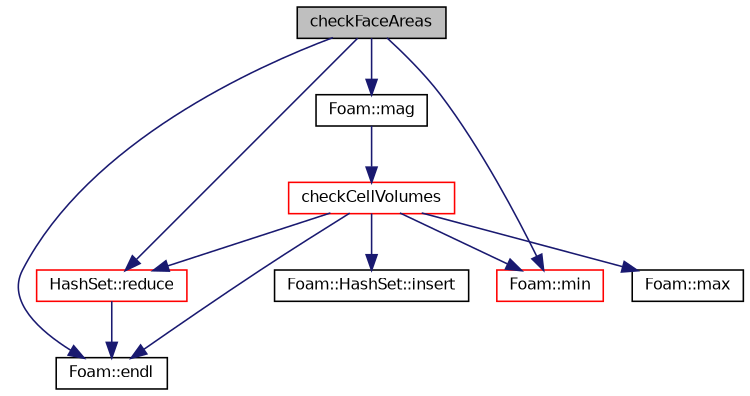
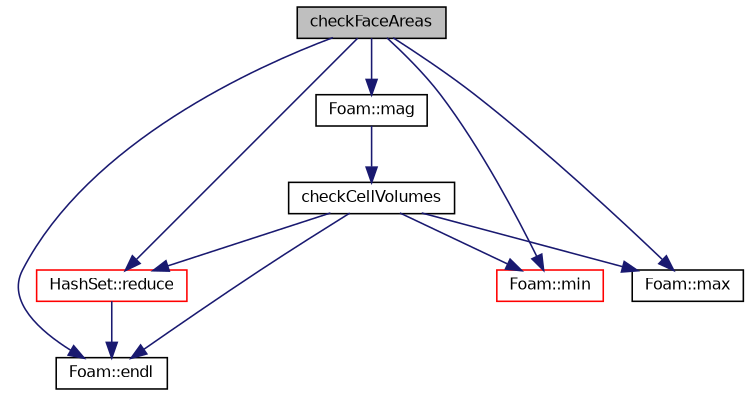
  digraph {
    rankdir=TB
    node [color=black fontname=Helvetica fontsize=10 shape=record]
    edge [color=midnightblue fontname=Helvetica fontsize=10 labelfontname=Helvetica labelfontsize=10 style=solid]
    n1 [fillcolor=grey75 fontcolor=black height=0.2 label=checkFaceAreas style=filled width=0.4]
    n2 [height=0.2 label="Foam::endl" width=0.4]
    n3 [color=red height=0.2 label="Foam::min" width=0.4]
    n4 [height=0.2 label="Foam::max" width=0.4]
    n5 [color=red height=0.2 label="HashSet::reduce" width=0.4]
    n6 [height=0.2 label="Foam::mag" width=0.4]
-   n7 [color=red height=0.2 label=checkCellVolumes width=0.4]
-   n8 [height=0.2 label="Foam::HashSet::insert" width=0.4]
+   n7 [height=0.2 label=checkCellVolumes width=0.4]
    n1 -> n2
    n1 -> n3
+   n1 -> n4
    n1 -> n5
    n1 -> n6
    n5 -> n2
    n6 -> n7
    n7 -> n2
    n7 -> n3
    n7 -> n4
    n7 -> n5
-   n7 -> n8
  }
